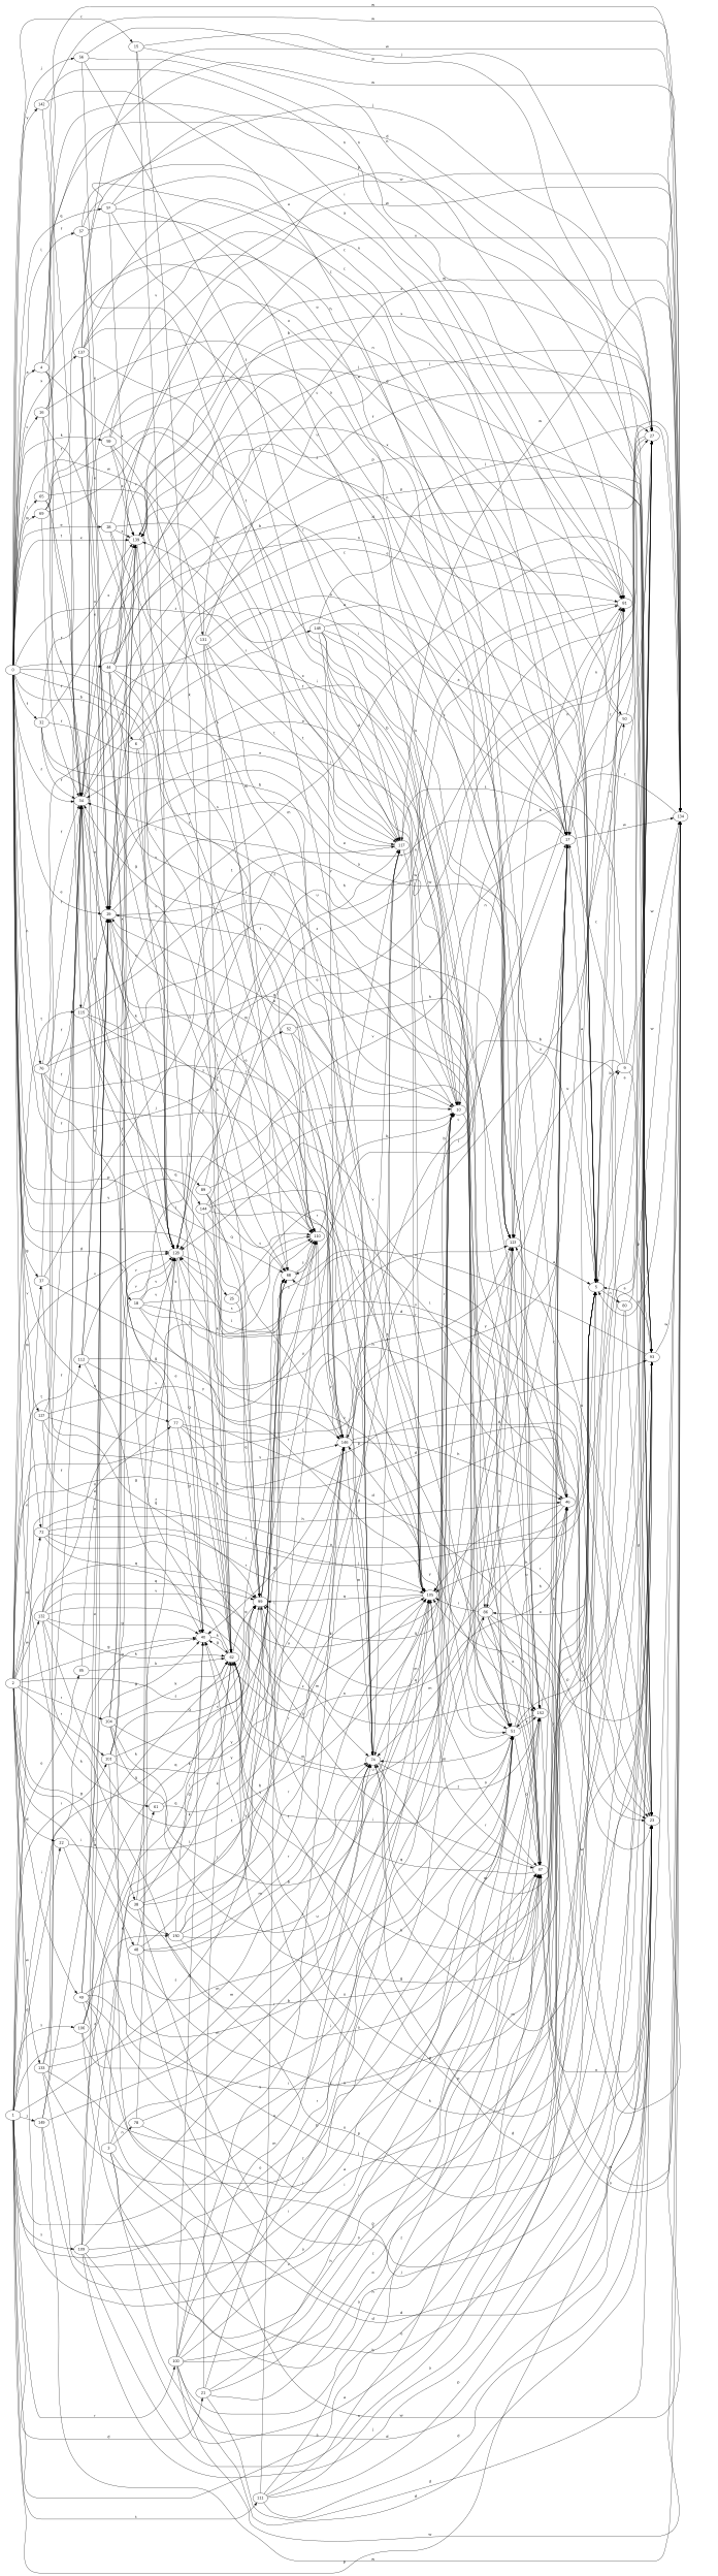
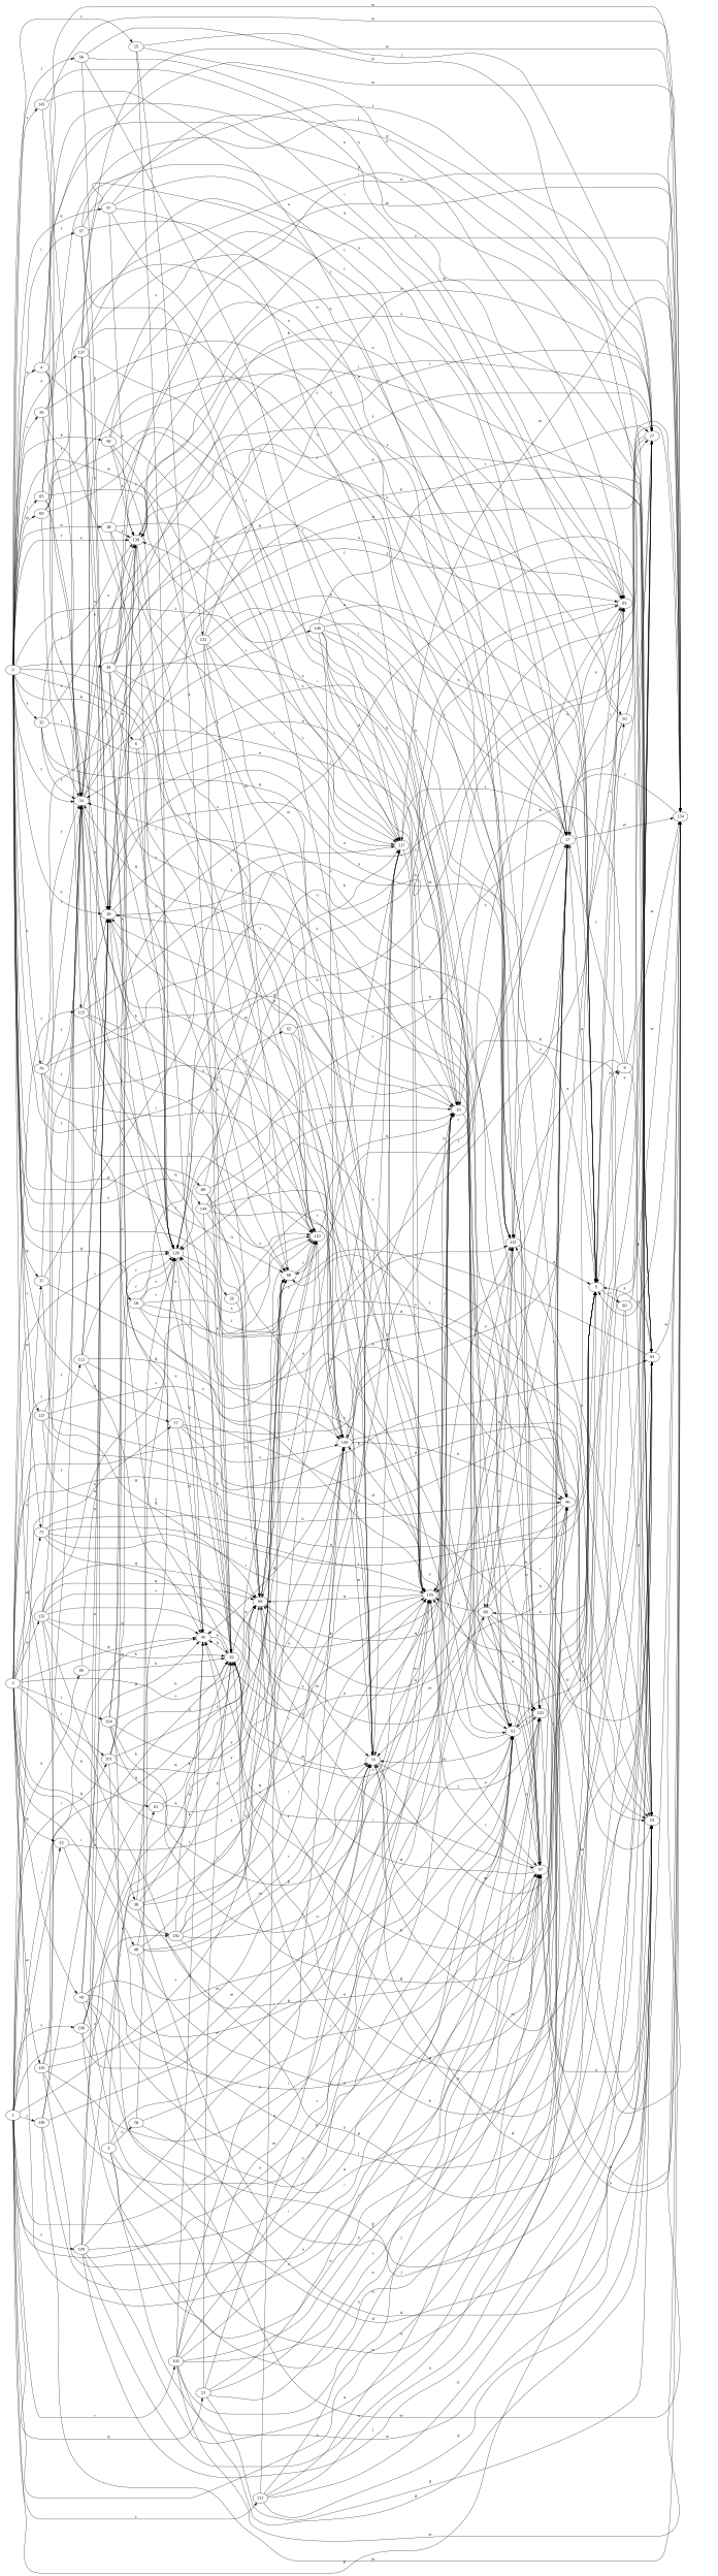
  strict digraph {
    fontname=Nunito
    rankdir=LR
    node [fontname=Nunito]
    edge [fontname=Nunito]
    0
    4
    6
    15
    16
    18
    25
    28
    29
    32
    34
    37
    44
    52
    56
    59
    61
    65
    67
    68
    69
    72
    76
    77
    89
    97
    127
    131
    137
    139
    142
    144
    146
    148
    123
    115
    50
    74
    134
    93
    128
    51
    81
    n44 [label=27]
    62
    5
    110
    152
    23
    105
    99
    87
    117
    46
    10
    17
    40
    1
    21
    22
    85
    86
    100
    101
    106
    109
    111
    149
    150
    9
    80
    2
    38
    48
    49
    104
    112
    132
    133
    3
    78
    0 -> 4 [label=a]
    0 -> 6 [label=b]
    0 -> 15 [label=c]
    0 -> 16 [label=c]
    0 -> 18 [label=d]
    0 -> 25 [label=e]
    0 -> 28 [label=e]
    0 -> 29 [label=e]
    0 -> 32 [label=f]
    0 -> 34 [label=f]
    0 -> 37 [label=g]
    0 -> 44 [label=h]
    0 -> 52 [label=j]
    0 -> 56 [label=j]
    0 -> 59 [label=k]
    0 -> 61 [label=k]
    0 -> 65 [label=l]
    0 -> 67 [label=l]
    0 -> 68 [label=l]
    0 -> 69 [label=m]
    0 -> 72 [label=m]
    0 -> 76 [label=n]
    0 -> 77 [label=n]
    0 -> 89 [label=p]
    0 -> 97 [label=q]
    0 -> 127 [label=v]
    0 -> 131 [label=w]
    0 -> 137 [label=x]
    0 -> 139 [label=x]
    0 -> 142 [label=y]
    0 -> 144 [label=y]
    0 -> 146 [label=y]
    0 -> 148 [label=z]
    4 -> 34 [label=f]
    4 -> 123 [label=u]
    4 -> 115 [label=t]
    4 -> 50 [label=i]
    4 -> 74 [label=m]
    4 -> 134 [label=w]
    6 -> 68 [label=l]
    6 -> 93 [label=p]
    6 -> 128 [label=v]
    6 -> 51 [label=i]
    15 -> 128 [label=v]
    15 -> 81 [label=n]
    15 -> n44 [label=j]
    15 -> 62 [label=k]
    16 -> 34 [label=f]
    16 -> 134 [label=w]
    16 -> 93 [label=p]
    16 -> 5 [label=a]
    16 -> 110 [label=s]
    18 -> 134 [label=w]
    18 -> 128 [label=v]
    18 -> 110 [label=s]
    18 -> 152 [label=z]
    18 -> 23 [label=d]
    18 -> 105 [label=r]
    25 -> 99 [label=q]
    25 -> 87 [label=o]
    28 -> 139 [label=x]
    28 -> 128 [label=v]
    28 -> 5 [label=a]
    28 -> 110 [label=s]
    28 -> 117 [label=t]
    29 -> 139 [label=x]
    29 -> 123 [label=u]
    29 -> 74 [label=m]
    29 -> 5 [label=a]
    29 -> 46 [label=h]
    32 -> 34 [label=f]
    32 -> 139 [label=x]
    32 -> n44 [label=j]
    32 -> 105 [label=r]
    32 -> 87 [label=o]
    32 -> 10 [label=b]
    34 -> 29 [label=e]
    34 -> 68 [label=l]
    34 -> 134 [label=w]
    34 -> 93 [label=p]
    34 -> 81 [label=n]
    34 -> 5 [label=a]
    34 -> 110 [label=s]
    34 -> 23 [label=d]
    37 -> 34 [label=f]
    37 -> n44 [label=j]
    37 -> 99 [label=q]
    37 -> 117 [label=t]
    44 -> 139 [label=x]
    44 -> 74 [label=m]
    44 -> 134 [label=w]
    44 -> 51 [label=i]
    44 -> 81 [label=n]
    44 -> 62 [label=k]
    44 -> 110 [label=s]
    44 -> 23 [label=d]
    44 -> 99 [label=q]
    44 -> 17 [label=c]
    44 -> 40 [label=g]
    52 -> 51 [label=i]
    52 -> 110 [label=s]
    52 -> 46 [label=h]
    56 -> 29 [label=e]
    56 -> 93 [label=p]
    56 -> 81 [label=n]
    56 -> 117 [label=t]
    59 -> 139 [label=x]
    59 -> 123 [label=u]
    59 -> 128 [label=v]
    59 -> 110 [label=s]
    59 -> 17 [label=c]
    61 -> 62 [label=k]
    61 -> 105 [label=r]
    65 -> 34 [label=f]
    65 -> 134 [label=w]
+   65 -> n44 [label=j]
    65 -> 62 [label=k]
    65 -> 105 [label=r]
    67 -> 29 [label=e]
    67 -> 5 [label=a]
    67 -> 87 [label=o]
    67 -> 117 [label=t]
    67 -> 17 [label=c]
    68 -> 110 [label=s]
    69 -> 34 [label=f]
    69 -> n44 [label=j]
    69 -> 152 [label=z]
    69 -> 10 [label=b]
    69 -> 17 [label=c]
    72 -> 34 [label=f]
    72 -> n44 [label=j]
    72 -> 5 [label=a]
    72 -> 152 [label=z]
    72 -> 105 [label=r]
    72 -> 87 [label=o]
    76 -> 34 [label=f]
    76 -> 68 [label=l]
    76 -> 146 [label=y]
    76 -> 5 [label=a]
    76 -> 110 [label=s]
    76 -> 23 [label=d]
    76 -> 105 [label=r]
    76 -> 87 [label=o]
    77 -> 146 [label=y]
    77 -> 23 [label=d]
    77 -> 46 [label=h]
    77 -> 40 [label=g]
    89 -> 62 [label=k]
    89 -> 110 [label=s]
    89 -> 99 [label=q]
    89 -> 117 [label=t]
    89 -> 10 [label=b]
    97 -> 139 [label=x]
    97 -> 23 [label=d]
    97 -> 117 [label=t]
    97 -> 10 [label=b]
    97 -> 17 [label=c]
    127 -> 34 [label=f]
    127 -> 146 [label=y]
    127 -> 93 [label=p]
    127 -> 23 [label=d]
    127 -> 105 [label=r]
    131 -> 68 [label=l]
    131 -> 74 [label=m]
    131 -> 134 [label=w]
    131 -> 51 [label=i]
    131 -> n44 [label=j]
    131 -> 62 [label=k]
    131 -> 117 [label=t]
    137 -> 29 [label=e]
    137 -> 134 [label=w]
    137 -> 128 [label=v]
    137 -> 81 [label=n]
    137 -> n44 [label=j]
    137 -> 152 [label=z]
    137 -> 117 [label=t]
    137 -> 46 [label=h]
    137 -> 40 [label=g]
    139 -> 128 [label=v]
    139 -> 81 [label=n]
    139 -> 117 [label=t]
    142 -> 34 [label=f]
    142 -> 123 [label=u]
    142 -> 81 [label=n]
    144 -> 146 [label=y]
    144 -> 51 [label=i]
    144 -> 81 [label=n]
    144 -> 62 [label=k]
    144 -> 105 [label=r]
    144 -> 10 [label=b]
    146 -> 74 [label=m]
    146 -> 81 [label=n]
    146 -> 23 [label=d]
    146 -> 46 [label=h]
    146 -> 17 [label=c]
    146 -> 40 [label=g]
    148 -> 146 [label=y]
    148 -> 123 [label=u]
    148 -> 51 [label=i]
    148 -> n44 [label=j]
    148 -> 5 [label=a]
    148 -> 10 [label=b]
    148 -> 17 [label=c]
    123 -> 34 [label=f]
    123 -> 81 [label=n]
    123 -> 5 [label=a]
    123 -> 87 [label=o]
    115 -> 29 [label=e]
    115 -> 146 [label=y]
    115 -> 152 [label=z]
    115 -> 99 [label=q]
    115 -> 10 [label=g]
    50 -> 68 [label=l]
    50 -> 139 [label=x]
    50 -> 146 [label=y]
    50 -> n44 [label=j]
    74 -> 29 [label=e]
    74 -> n44 [label=j]
    74 -> 152 [label=z]
    74 -> 23 [label=d]
    74 -> 117 [label=t]
    134 -> 139 [label=x]
    134 -> 5 [label=a]
    134 -> 105 [label=r]
    134 -> 87 [label=o]
    134 -> 17 [label=c]
    93 -> 139 [label=x]
    93 -> 74 [label=m]
    93 -> 134 [label=w]
    93 -> 128 [label=v]
    93 -> 5 [label=a]
    93 -> 105 [label=r]
    128 -> 34 [label=f]
    128 -> 68 [label=l]
    128 -> 134 [label=w]
    128 -> 152 [label=z]
    128 -> 40 [label=g]
    51 -> 29 [label=e]
    51 -> 146 [label=y]
    51 -> 74 [label=m]
    51 -> n44 [label=j]
    51 -> 152 [label=z]
    51 -> 87 [label=o]
    51 -> 46 [label=h]
    81 -> 128 [label=v]
    n44 -> 34 [label=f]
    n44 -> 139 [label=x]
    n44 -> 128 [label=v]
    n44 -> 5 [label=a]
    n44 -> 17 [label=c]
    n44 -> 40 [label=g]
    62 -> 29 [label=e]
    62 -> 34 [label=f]
    62 -> 123 [label=u]
    62 -> 74 [label=m]
    62 -> 51 [label=i]
    62 -> 99 [label=q]
    62 -> 40 [label=g]
    5 -> 50 [label=i]
    5 -> 74 [label=m]
    5 -> 81 [label=n]
    5 -> 40 [label=g]
    5 -> 86 [label=o]
    5 -> 9 [label=b]
    5 -> 80 [label=n]
    110 -> 146 [label=y]
    110 -> 10 [label=b]
    152 -> 134 [label=w]
    152 -> 51 [label=i]
    152 -> 46 [label=h]
    23 -> 29 [label=e]
    23 -> 123 [label=u]
    23 -> 128 [label=v]
    23 -> 87 [label=o]
    105 -> 29 [label=e]
    105 -> 34 [label=f]
    105 -> 62 [label=k]
    105 -> 99 [label=q]
    105 -> 87 [label=o]
    105 -> 10 [label=b]
    99 -> 68 [label=l]
    99 -> 74 [label=m]
    99 -> 93 [label=p]
    99 -> 110 [label=s]
    99 -> 117 [label=t]
    87 -> 105 [label=r]
    87 -> 99 [label=q]
    87 -> 17 [label=c]
    117 -> 29 [label=e]
    117 -> 134 [label=w]
    117 -> 105 [label=r]
+   117 -> 99 [label=q]
    46 -> 68 [label=l]
    46 -> 128 [label=v]
    46 -> 105 [label=r]
    46 -> 99 [label=q]
    10 -> 34 [label=f]
    10 -> 139 [label=x]
    10 -> 74 [label=m]
    10 -> 105 [label=r]
    10 -> 86 [label=o]
    17 -> 29 [label=e]
    17 -> 123 [label=u]
    17 -> 134 [label=w]
    17 -> 128 [label=v]
    17 -> 81 [label=n]
    17 -> 62 [label=k]
    17 -> 5 [label=a]
    17 -> 99 [label=q]
    17 -> 117 [label=t]
    17 -> 86 [label=o]
    40 -> 62 [label=k]
    1 -> 37 [label=n]
    1 -> 77 [label=n]
    1 -> 123 [label=u]
    1 -> 93 [label=p]
    1 -> 5 [label=a]
    1 -> 110 [label=s]
    1 -> 99 [label=q]
    1 -> 21 [label=d]
    1 -> 22 [label=d]
    1 -> 85 [label=o]
    1 -> 86 [label=o]
    1 -> 100 [label=r]
    1 -> 101 [label=r]
    1 -> 106 [label=s]
    1 -> 109 [label=s]
    1 -> 111 [label=t]
    1 -> 149 [label=z]
    1 -> 150 [label=z]
    21 -> 51 [label=i]
    21 -> 62 [label=k]
    21 -> 152 [label=z]
    21 -> 23 [label=d]
    21 -> 105 [label=r]
    21 -> 87 [label=o]
    22 -> n44 [label=j]
    22 -> 117 [label=t]
    85 -> 29 [label=e]
    85 -> 62 [label=k]
    86 -> 123 [label=u]
    86 -> 74 [label=m]
    86 -> 134 [label=w]
    86 -> 93 [label=p]
    86 -> 51 [label=i]
    86 -> 105 [label=r]
    86 -> 87 [label=o]
    86 -> 46 [label=h]
    100 -> 146 [label=y]
    100 -> 74 [label=m]
    100 -> 134 [label=w]
    100 -> 51 [label=i]
    100 -> 23 [label=d]
    100 -> 87 [label=o]
    100 -> 46 [label=h]
    100 -> 10 [label=b]
    100 -> 17 [label=c]
    100 -> 40 [label=g]
    101 -> 139 [label=x]
    101 -> 146 [label=y]
    101 -> 128 [label=v]
    101 -> 110 [label=s]
    101 -> 99 [label=q]
    101 -> 10 [label=b]
    106 -> 29 [label=e]
    106 -> 68 [label=l]
    106 -> 74 [label=m]
    106 -> 99 [label=q]
    106 -> 46 [label=h]
    109 -> 29 [label=e]
    109 -> 68 [label=l]
    109 -> 51 [label=i]
    109 -> 81 [label=n]
    109 -> n44 [label=j]
    109 -> 5 [label=a]
    109 -> 105 [label=r]
    109 -> 99 [label=q]
    111 -> 68 [label=l]
    111 -> 93 [label=p]
    111 -> 5 [label=a]
    111 -> 152 [label=z]
    111 -> 23 [label=d]
    111 -> 87 [label=o]
    149 -> 34 [label=f]
    149 -> 74 [label=m]
    149 -> 134 [label=w]
    149 -> 51 [label=i]
    149 -> 62 [label=k]
    150 -> 146 [label=y]
    150 -> 110 [label=s]
    150 -> 105 [label=r]
    150 -> 87 [label=o]
    150 -> 117 [label=t]
    150 -> 40 [label=g]
    9 -> 123 [label=u]
    9 -> 134 [label=w]
    9 -> 93 [label=p]
    9 -> 10 [label=b]
    9 -> 17 [label=c]
    80 -> 134 [label=w]
    80 -> 62 [label=k]
    80 -> 23 [label=d]
    80 -> 10 [label=b]
    2 -> 72 [label=m]
    2 -> 115 [label=t]
    2 -> 128 [label=v]
    2 -> 110 [label=s]
    2 -> 152 [label=z]
    2 -> 99 [label=q]
    2 -> 46 [label=h]
    2 -> 17 [label=c]
    2 -> 40 [label=g]
    2 -> 22 [label=d]
    2 -> 101 [label=r]
    2 -> 150 [label=z]
    2 -> 38 [label=g]
    2 -> 48 [label=i]
    2 -> 49 [label=i]
    2 -> 104 [label=r]
    2 -> 112 [label=t]
    2 -> 132 [label=w]
    2 -> 133 [label=w]
    38 -> 146 [label=y]
    38 -> 128 [label=v]
    38 -> n44 [label=j]
    38 -> 62 [label=k]
    38 -> 105 [label=r]
    38 -> 87 [label=o]
    48 -> 68 [label=l]
    48 -> 74 [label=m]
    48 -> 128 [label=v]
    48 -> 23 [label=d]
    48 -> 105 [label=r]
    48 -> 87 [label=o]
    49 -> 29 [label=e]
    49 -> 93 [label=p]
    49 -> 51 [label=i]
    49 -> 5 [label=a]
    49 -> 23 [label=d]
    49 -> 17 [label=c]
    49 -> 40 [label=g]
    104 -> 139 [label=x]
    104 -> 146 [label=y]
    104 -> 123 [label=u]
    104 -> 134 [label=w]
    104 -> 128 [label=v]
    104 -> 62 [label=k]
    104 -> 10 [label=b]
    112 -> 29 [label=e]
    112 -> 139 [label=x]
    112 -> 123 [label=u]
    112 -> 128 [label=v]
    112 -> 23 [label=d]
    112 -> 40 [label=g]
    132 -> 34 [label=f]
    132 -> 123 [label=u]
    132 -> 93 [label=p]
    132 -> 81 [label=n]
    132 -> 62 [label=k]
    132 -> 110 [label=s]
    132 -> 99 [label=q]
    132 -> 10 [label=b]
    132 -> 40 [label=g]
    133 -> 34 [label=f]
    133 -> 74 [label=m]
    133 -> 51 [label=i]
    133 -> 152 [label=z]
    133 -> 87 [label=o]
    133 -> 40 [label=g]
    3 -> 61 [label=k]
    3 -> 5 [label=a]
    3 -> 23 [label=d]
    3 -> 105 [label=r]
    3 -> 9 [label=b]
    3 -> 78 [label=n]
    78 -> 128 [label=v]
    78 -> 51 [label=i]
    78 -> 87 [label=o]
  }
